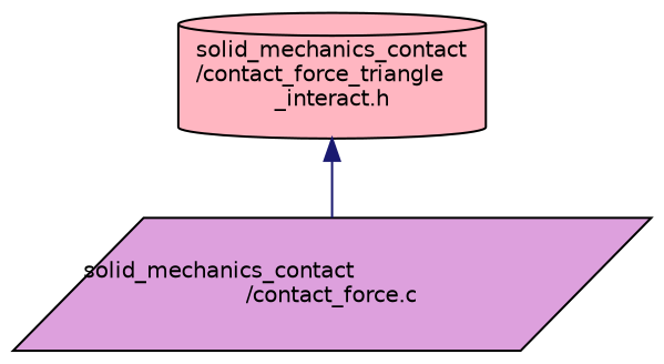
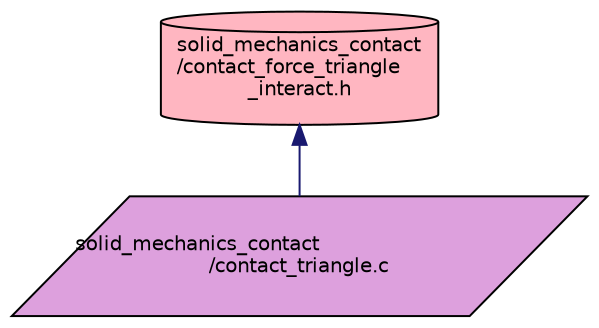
  digraph {
    node [color=black fontname=Helvetica fontsize=10 style=filled]
    n1 [fillcolor=lightpink fontcolor=black height=0.2 label="solid_mechanics_contact\l/contact_force_triangle\l_interact.h" shape=cylinder width=0.4]
-   n2 [fillcolor=plum height=0.2 label="solid_mechanics_contact\l/contact_force.c" shape=parallelogram width=0.4]
+   n2 [fillcolor=plum height=0.2 label="solid_mechanics_contact\l/contact_triangle.c" shape=parallelogram width=0.4]
    n1 -> n2 [color=midnightblue dir=back fontname=Helvetica fontsize=10 labelfontname=Helvetica labelfontsize=10 style=solid]
  }
